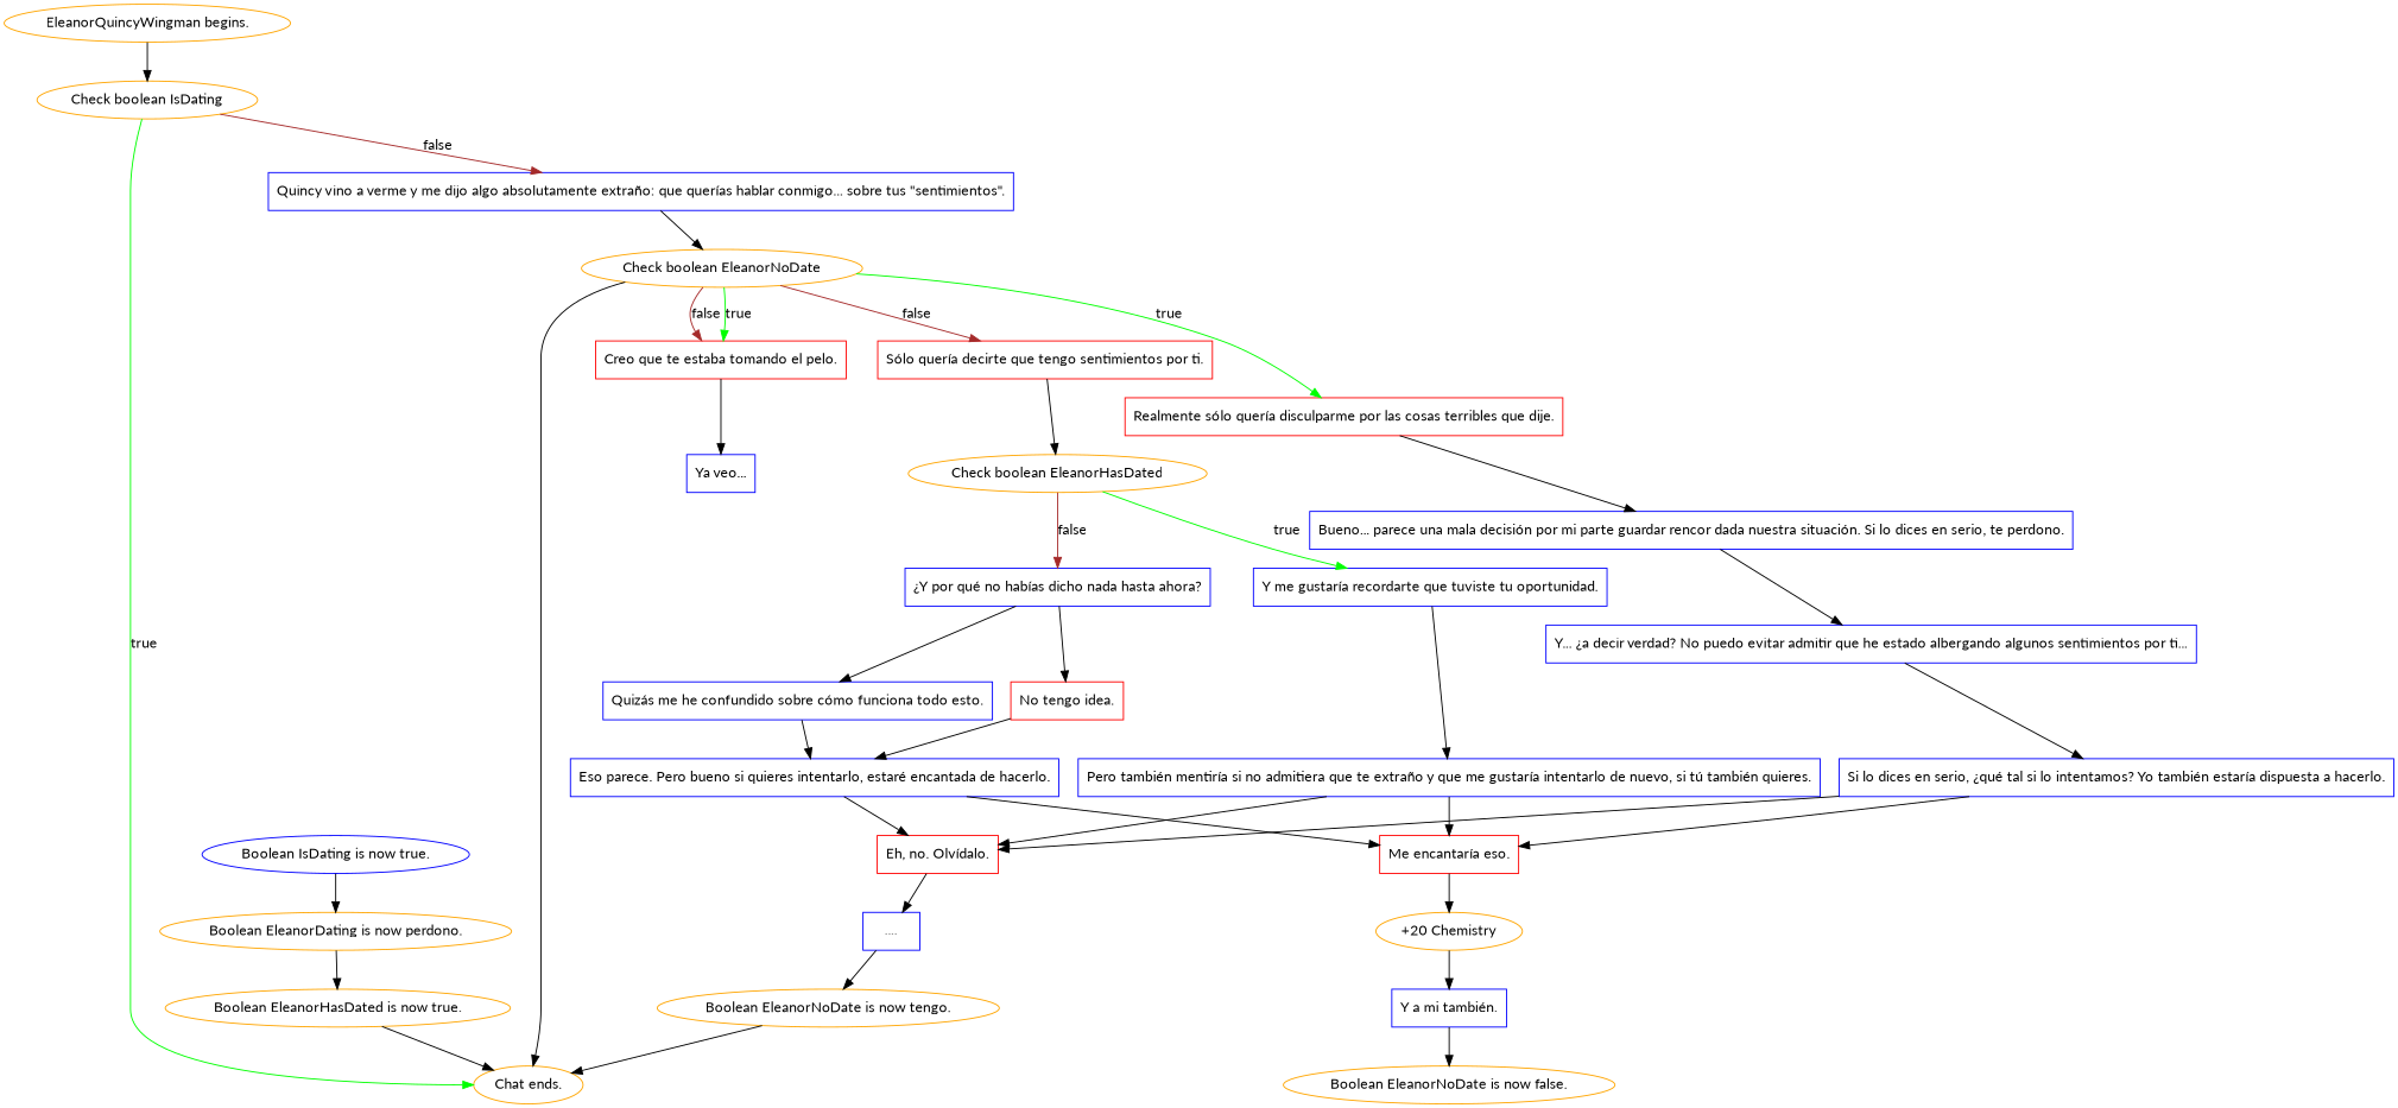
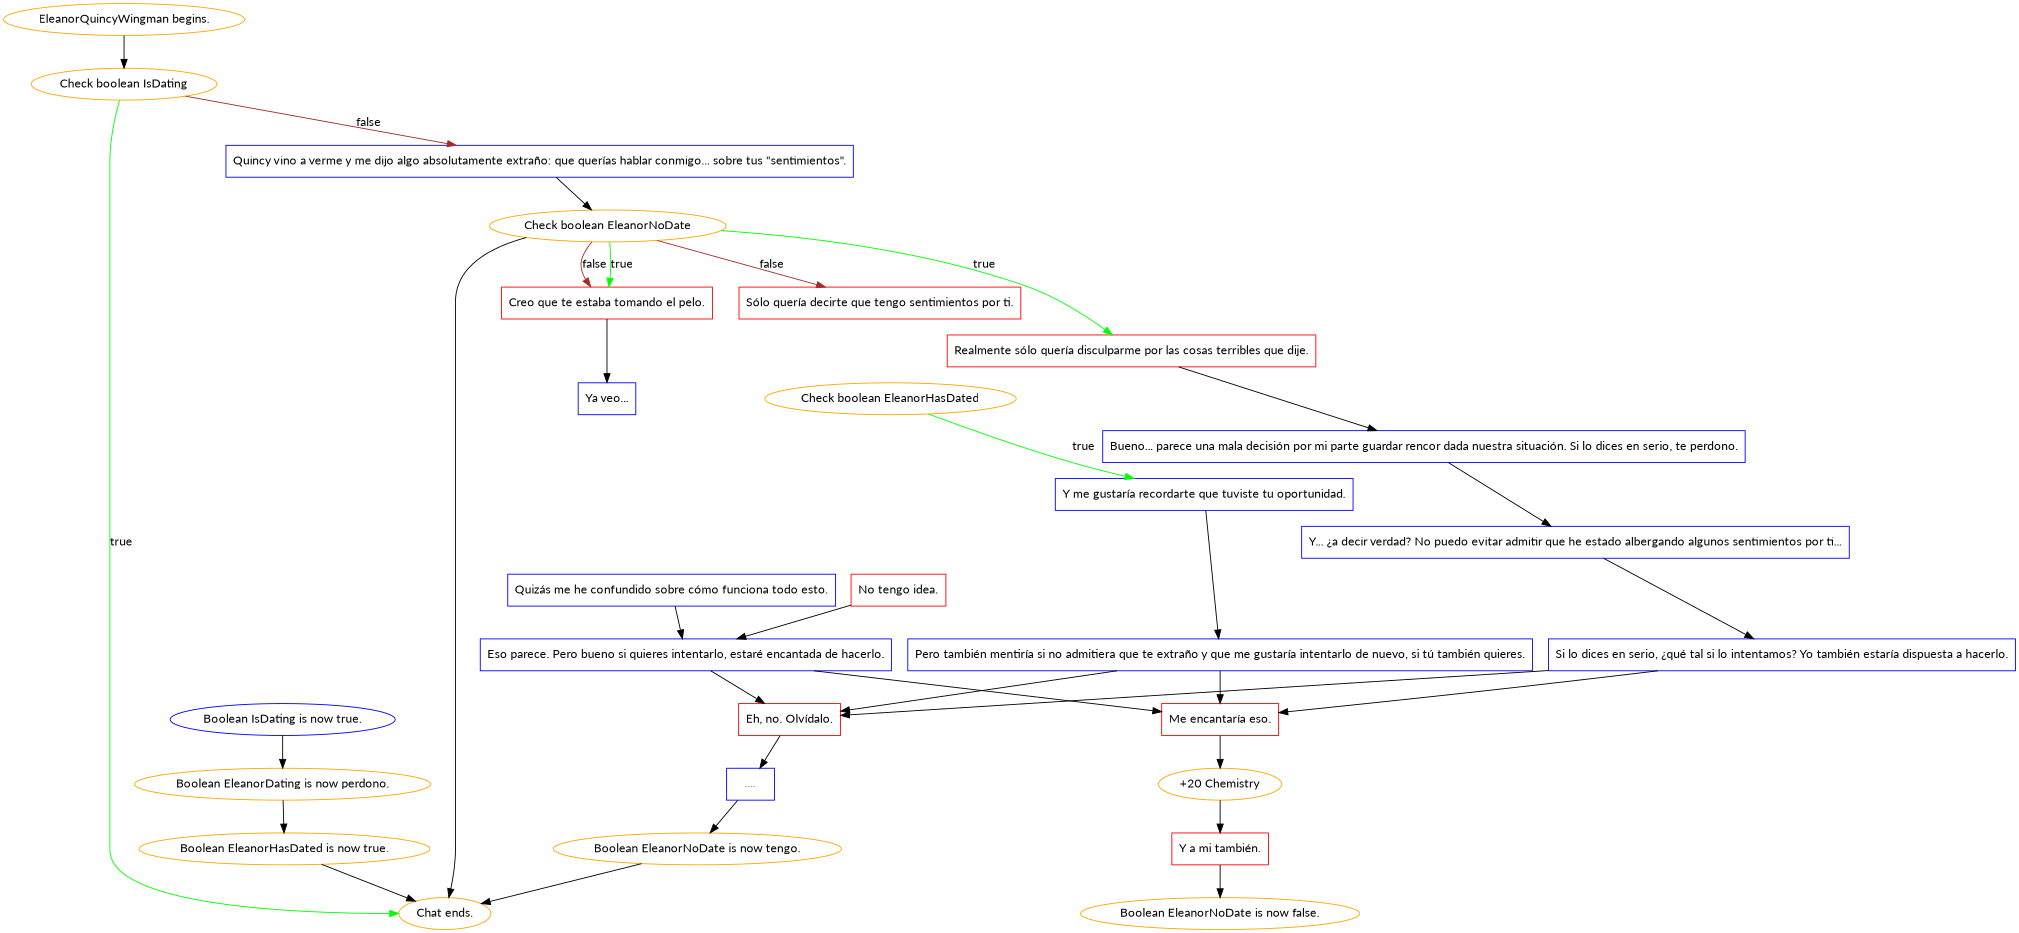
  digraph {
    fontname=Lato
    node [color=blue fontname=Lato shape=box]
    edge [fontname=Lato]
    "EleanorQuincyWingman begins." [color=orange shape=""]
    n2 [color=orange label="Check boolean IsDating" shape=""]
    "Chat ends." [color=orange shape=""]
    n4 [label="Quincy vino a verme y me dijo algo absolutamente extraño: que querías hablar conmigo... sobre tus \"sentimientos\"."]
    n5 [color=orange label="Check boolean EleanorNoDate" shape=""]
    n6 [color=red label="Realmente sólo quería disculparme por las cosas terribles que dije."]
    n7 [color=red label="Creo que te estaba tomando el pelo."]
    n8 [color=red label="Sólo quería decirte que tengo sentimientos por ti."]
    n9 [label="Bueno... parece una mala decisión por mi parte guardar rencor dada nuestra situación. Si lo dices en serio, te perdono."]
    n10 [label="Ya veo..."]
    n11 [color=orange label="Check boolean EleanorHasDated" shape=""]
    n12 [label="Y... ¿a decir verdad? No puedo evitar admitir que he estado albergando algunos sentimientos por ti..."]
    n13 [label="Y me gustaría recordarte que tuviste tu oportunidad."]
-   n14 [label="¿Y por qué no habías dicho nada hasta ahora?"]
    n15 [label="Si lo dices en serio, ¿qué tal si lo intentamos? Yo también estaría dispuesta a hacerlo."]
    n16 [label="Pero también mentiría si no admitiera que te extraño y que me gustaría intentarlo de nuevo, si tú también quieres."]
    n17 [color=red label="No tengo idea."]
    n18 [label="Quizás me he confundido sobre cómo funciona todo esto."]
    n19 [color=red label="Me encantaría eso."]
    n20 [color=red label="Eh, no. Olvídalo."]
    n21 [label="Eso parece. Pero bueno si quieres intentarlo, estaré encantada de hacerlo."]
    n22 [color=orange label="+20 Chemistry" shape=""]
    n23 [label="...."]
-   n24 [label="Y a mi también."]
+   n24 [color=red label="Y a mi también."]
    n25 [color=orange label="Boolean EleanorNoDate is now tengo." shape=""]
    n26 [color=orange label="Boolean EleanorNoDate is now false." shape=""]
    n27 [label="Boolean IsDating is now true." shape=""]
    n28 [color=orange label="Boolean EleanorDating is now perdono." shape=""]
    n29 [color=orange label="Boolean EleanorHasDated is now true." shape=""]
    "EleanorQuincyWingman begins." -> n2
    n2 -> "Chat ends." [color=green label=true]
    n2 -> n4 [color=brown label=false]
    n4 -> n5
    n5 -> "Chat ends."
    n5 -> n6 [color=green label=true]
    n5 -> n7 [color=green label=true]
    n5 -> n7 [color=brown label=false]
    n5 -> n8 [color=brown label=false]
    n6 -> n9
    n7 -> n10
-   n8 -> n11
    n9 -> n12
    n11 -> n13 [color=green label=true]
-   n11 -> n14 [color=brown label=false]
    n12 -> n15
    n13 -> n16
-   n14 -> n17
-   n14 -> n18
    n15 -> n19
    n15 -> n20
    n16 -> n19
    n16 -> n20
    n17 -> n21
    n18 -> n21
    n19 -> n22
    n20 -> n23
    n21 -> n19
    n21 -> n20
    n22 -> n24
    n23 -> n25
    n24 -> n26
    n25 -> "Chat ends."
    n27 -> n28
    n28 -> n29
    n29 -> "Chat ends."
  }
